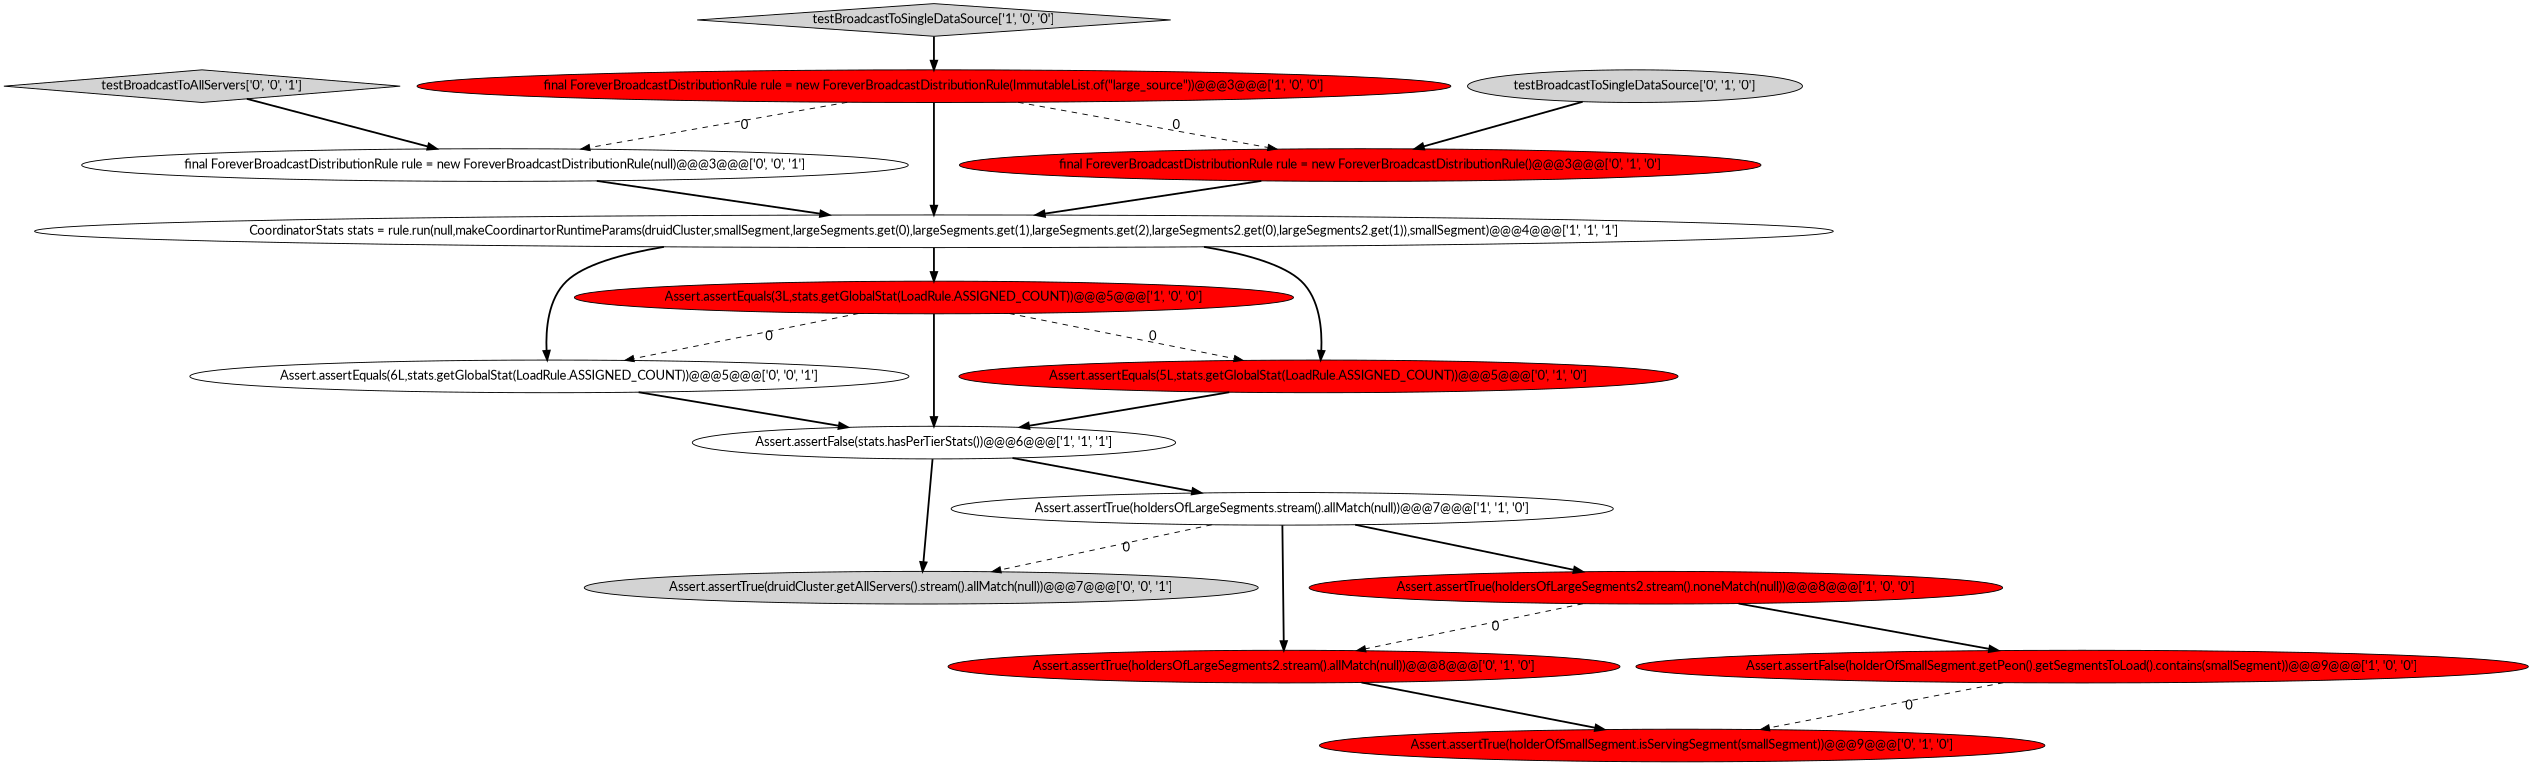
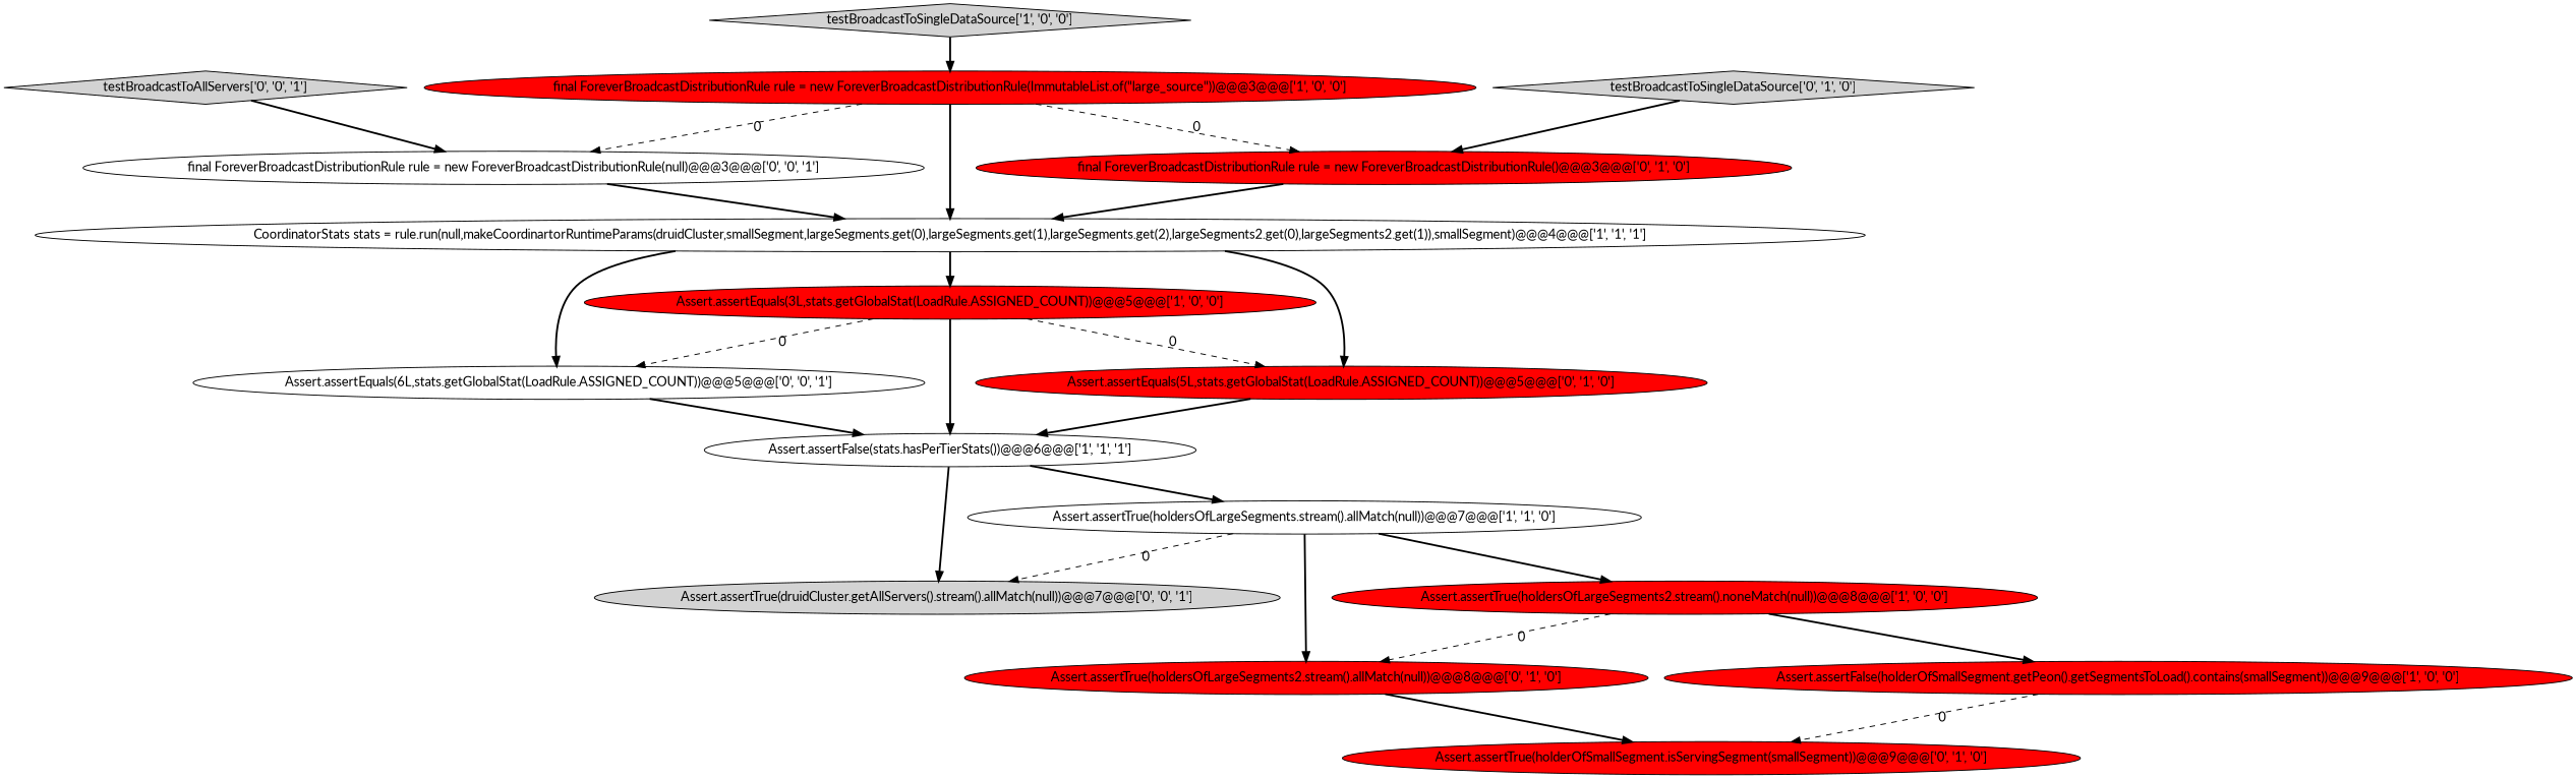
  digraph {
    fontname=Lato
    node [fillcolor=red shape=ellipse style=filled fontname=Lato]
    edge [style=bold fontname=Lato]
    n1 [label="Assert.assertTrue(holderOfSmallSegment.isServingSegment(smallSegment))@@@9@@@['0', '1', '0']"]
    n2 [fillcolor=white label="final ForeverBroadcastDistributionRule rule = new ForeverBroadcastDistributionRule(null)@@@3@@@['0', '0', '1']"]
    n3 [fillcolor=white label="CoordinatorStats stats = rule.run(null,makeCoordinartorRuntimeParams(druidCluster,smallSegment,largeSegments.get(0),largeSegments.get(1),largeSegments.get(2),largeSegments2.get(0),largeSegments2.get(1)),smallSegment)@@@4@@@['1', '1', '1']"]
    n4 [label="Assert.assertTrue(holdersOfLargeSegments2.stream().allMatch(null))@@@8@@@['0', '1', '0']"]
    n5 [label="Assert.assertEquals(3L,stats.getGlobalStat(LoadRule.ASSIGNED_COUNT))@@@5@@@['1', '0', '0']"]
    n6 [label="Assert.assertEquals(5L,stats.getGlobalStat(LoadRule.ASSIGNED_COUNT))@@@5@@@['0', '1', '0']"]
    n7 [fillcolor=white label="Assert.assertFalse(stats.hasPerTierStats())@@@6@@@['1', '1', '1']"]
    n8 [fillcolor=white label="Assert.assertEquals(6L,stats.getGlobalStat(LoadRule.ASSIGNED_COUNT))@@@5@@@['0', '0', '1']"]
    n9 [label="Assert.assertTrue(holdersOfLargeSegments2.stream().noneMatch(null))@@@8@@@['1', '0', '0']"]
    n10 [label="Assert.assertFalse(holderOfSmallSegment.getPeon().getSegmentsToLoad().contains(smallSegment))@@@9@@@['1', '0', '0']"]
    n11 [fillcolor=lightgray label="Assert.assertTrue(druidCluster.getAllServers().stream().allMatch(null))@@@7@@@['0', '0', '1']"]
    n12 [fillcolor=white label="Assert.assertTrue(holdersOfLargeSegments.stream().allMatch(null))@@@7@@@['1', '1', '0']"]
    n13 [fillcolor=lightgray label="testBroadcastToSingleDataSource['1', '0', '0']" shape=diamond]
    n14 [label="final ForeverBroadcastDistributionRule rule = new ForeverBroadcastDistributionRule(ImmutableList.of(\"large_source\"))@@@3@@@['1', '0', '0']"]
    n15 [label="final ForeverBroadcastDistributionRule rule = new ForeverBroadcastDistributionRule()@@@3@@@['0', '1', '0']"]
-   n16 [fillcolor=lightgray label="testBroadcastToSingleDataSource['0', '1', '0']"]
+   n16 [fillcolor=lightgray label="testBroadcastToSingleDataSource['0', '1', '0']" shape=diamond]
    n17 [fillcolor=lightgray label="testBroadcastToAllServers['0', '0', '1']" shape=diamond]
    n2 -> n3
    n3 -> n5
    n3 -> n6
    n3 -> n8
    n4 -> n1
    n5 -> n6 [label=0 style=dashed]
    n5 -> n7
    n5 -> n8 [label=0 style=dashed]
    n6 -> n7
    n7 -> n11
    n7 -> n12
    n8 -> n7
    n9 -> n4 [label=0 style=dashed]
    n9 -> n10
    n10 -> n1 [label=0 style=dashed]
    n12 -> n4
    n12 -> n9
    n12 -> n11 [label=0 style=dashed]
    n13 -> n14
    n14 -> n2 [label=0 style=dashed]
    n14 -> n3
    n14 -> n15 [label=0 style=dashed]
    n15 -> n3
    n16 -> n15
    n17 -> n2
  }
